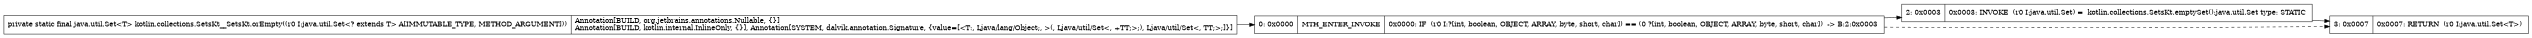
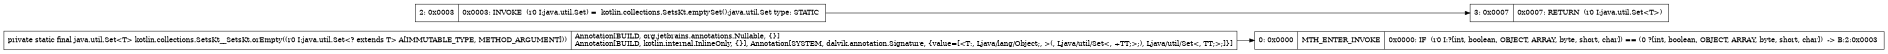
  digraph {
    rankdir=LR
    node [shape=record]
    n1 [label="{0\:\ 0x0000|MTH_ENTER_INVOKE\l|0x0000: IF  (r0 I:?[int, boolean, OBJECT, ARRAY, byte, short, char]) == (0 ?[int, boolean, OBJECT, ARRAY, byte, short, char])  \-\> B:2:0x0003 \l}"]
    n2 [label="{2\:\ 0x0003|0x0003: INVOKE  (r0 I:java.util.Set) =  kotlin.collections.SetsKt.emptySet():java.util.Set type: STATIC \l}"]
    n3 [label="{3\:\ 0x0007|0x0007: RETURN  (r0 I:java.util.Set\<T\>) \l}"]
    n4 [label="{private static final java.util.Set\<T\> kotlin.collections.SetsKt__SetsKt.orEmpty((r0 I:java.util.Set\<? extends T\> A[IMMUTABLE_TYPE, METHOD_ARGUMENT]))  | Annotation[BUILD, org.jetbrains.annotations.Nullable, \{\}]\lAnnotation[BUILD, kotlin.internal.InlineOnly, \{\}], Annotation[SYSTEM, dalvik.annotation.Signature, \{value=[\<T:, Ljava\/lang\/Object;, \>(, Ljava\/util\/Set\<, +TT;\>;), Ljava\/util\/Set\<, TT;\>;]\}]\l}"]
-   n1 -> n2
-   n1 -> n3 [style=dashed]
    n2 -> n3
    n4 -> n1
  }
